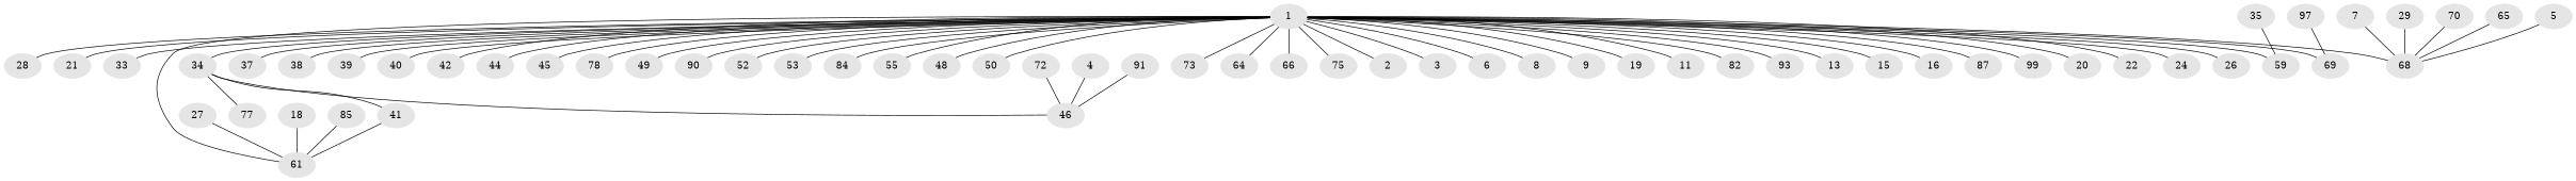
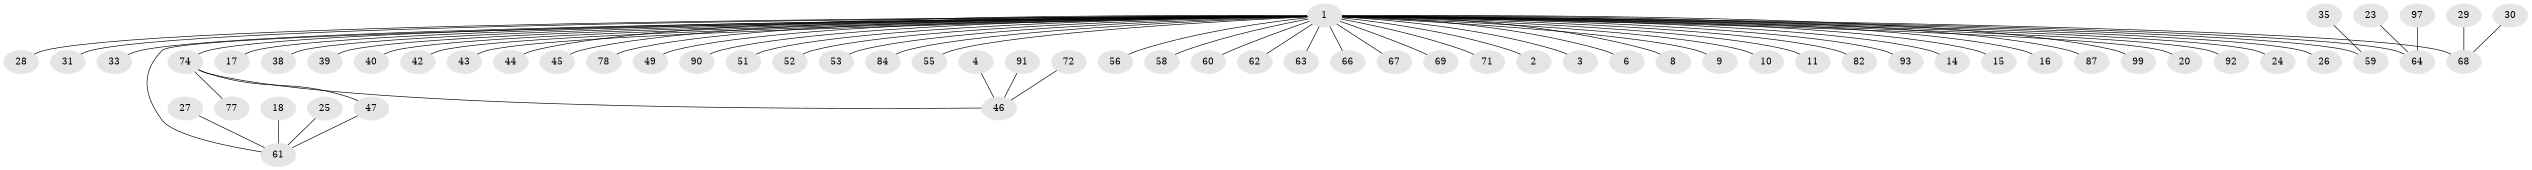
  graph {
    node [color=gray90 style=filled]
    edge [weight=1.0]
    1
    2
    3
    6
    8
    9
-   10 [label=19]
+   10
    11
    n9 [label=82]
    n10 [label=93]
-   14 [label=13]
+   14
    15
    16
    n14 [label=87]
    n15 [label=99]
    20
-   22
+   22 [label=92]
    24
    26
    28
-   31 [label=21]
+   31
    33
-   34
-   37
+   34 [label=74]
+   37 [label=17]
    38
    39
    40
    42
+   43
    44
    45
    n32 [label=78]
    49
    n34 [label=90]
+   51
    52
    53
    n38 [label=84]
    55
-   58 [label=48]
+   56
+   58
    59
-   60 [label=50]
+   60
    61
-   63 [label=73]
+   62
+   63
    64
    66
+   67
    68
    69
-   71 [label=75]
+   71
    46
-   41
+   41 [label=47]
    n55 [label=77]
    4
-   5
-   7
    18
    n60 [label=91]
-   25 [label=85]
+   23
+   25
    27
    29
-   30 [label=70]
+   30
    n66 [label=72]
    35
    n68 [label=97]
-   65
    1 -- 2
    1 -- 3
    1 -- 6
    1 -- 8
    1 -- 9
    1 -- 10
    1 -- 11
    1 -- n9
    1 -- n10
    1 -- 14
    1 -- 15
    1 -- 16
    1 -- n14
    1 -- n15
    1 -- 20
    1 -- 22
    1 -- 24
    1 -- 26
    1 -- 28
    1 -- 31
    1 -- 33
    1 -- 34
    1 -- 37
    1 -- 38
    1 -- 39
    1 -- 40
    1 -- 42
+   1 -- 43
    1 -- 44
    1 -- 45
    1 -- n32
    1 -- 49
    1 -- n34
+   1 -- 51
    1 -- 52
    1 -- 53
    1 -- n38
    1 -- 55
+   1 -- 56
    1 -- 58
    1 -- 59
    1 -- 60
    1 -- 61
+   1 -- 62
    1 -- 63
    1 -- 64
    1 -- 66
+   1 -- 67
    1 -- 68 [weight=2.0]
    1 -- 69
    1 -- 71
    34 -- 46
    34 -- 41
    34 -- n55
    41 -- 61
    4 -- 46
-   5 -- 68
-   7 -- 68
    18 -- 61
    n60 -- 46
+   23 -- 64
    25 -- 61
    27 -- 61
    29 -- 68
    30 -- 68
    n66 -- 46
    35 -- 59
-   n68 -- 69
-   65 -- 68
+   n68 -- 64
  }
